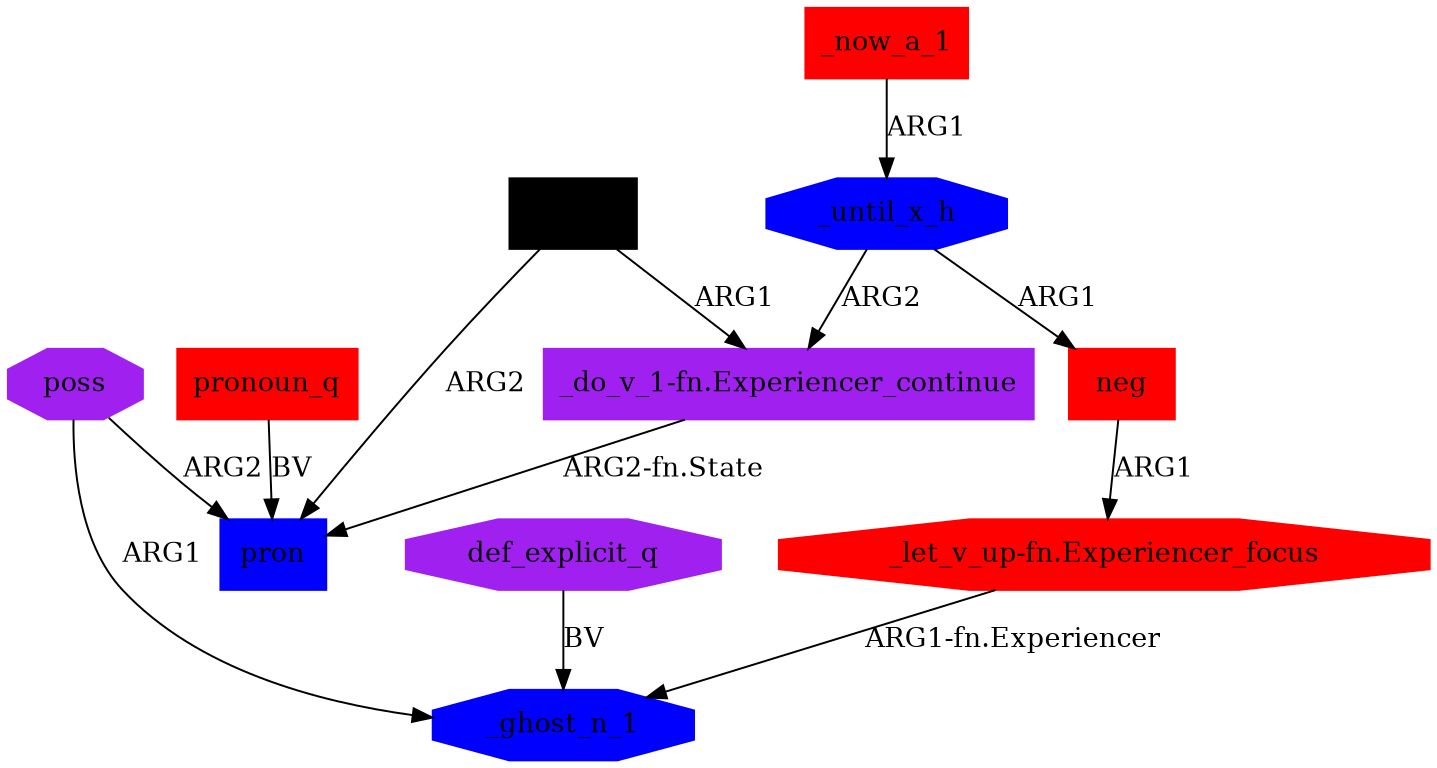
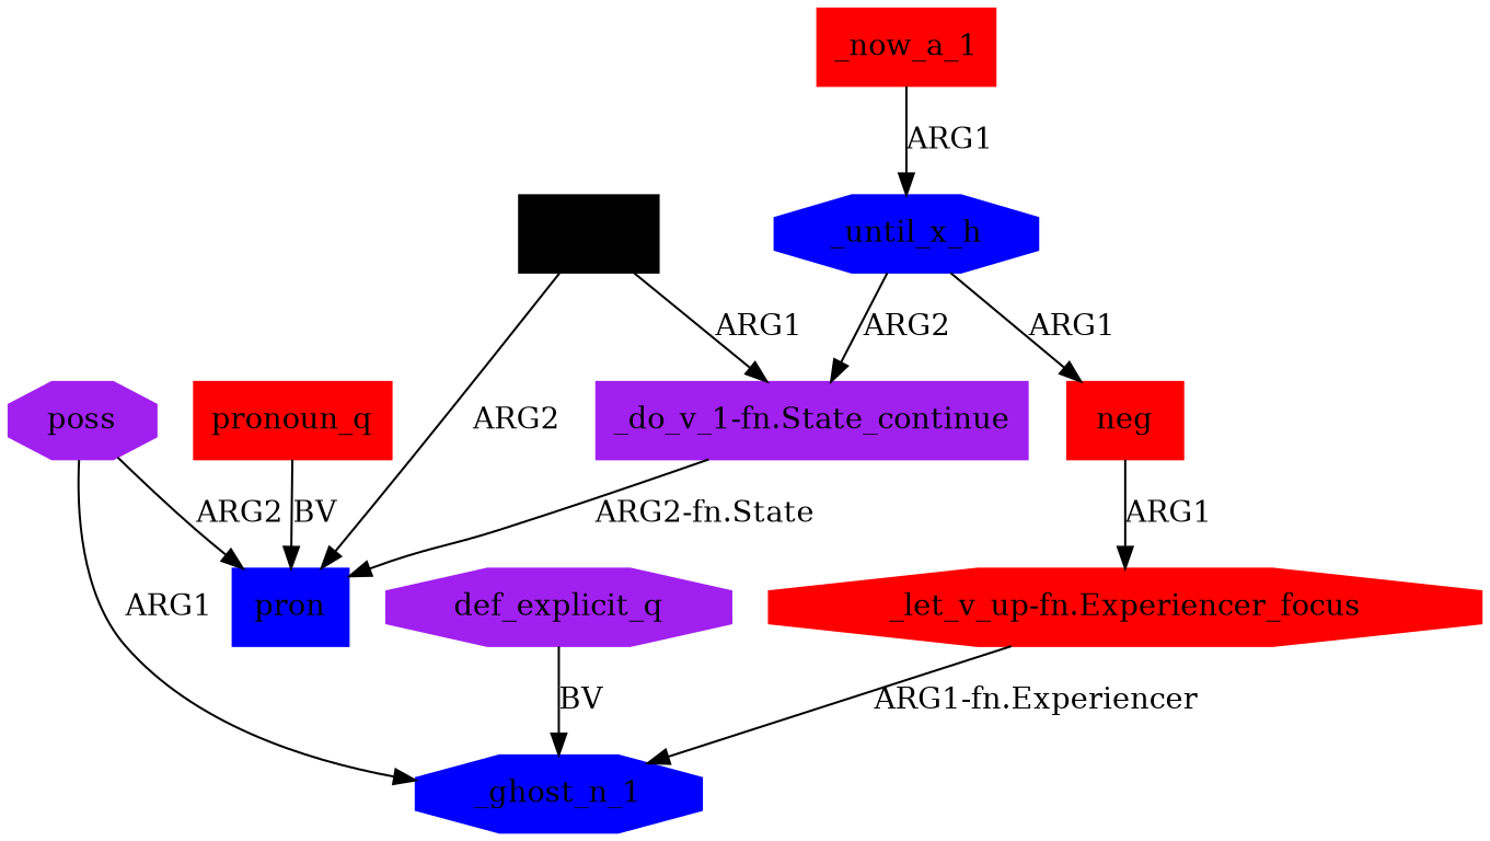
  digraph {
    node [shape=box style=filled color=red]
    poss [shape=octagon color=purple]
    _ghost_n_1 [shape=octagon color=blue]
    pron [color=blue]
    _until_x_h [shape=octagon color=blue]
-   "_do_v_1-fn.State_continue" [color=purple label="_do_v_1-fn.Experiencer_continue"]
+   "_do_v_1-fn.State_continue" [color=purple]
    neg
    def_explicit_q [shape=octagon color=purple]
    "_let_v_up-fn.Experiencer_focus" [shape=octagon]
    pronoun_q
    parg_d [color=black]
    _now_a_1
    poss -> _ghost_n_1 [label=ARG1]
    poss -> pron [label=ARG2]
    _until_x_h -> "_do_v_1-fn.State_continue" [label=ARG2]
    _until_x_h -> neg [label=ARG1]
    "_do_v_1-fn.State_continue" -> pron [label="ARG2-fn.State"]
    neg -> "_let_v_up-fn.Experiencer_focus" [label=ARG1]
    def_explicit_q -> _ghost_n_1 [label=BV]
    "_let_v_up-fn.Experiencer_focus" -> _ghost_n_1 [label="ARG1-fn.Experiencer"]
    pronoun_q -> pron [label=BV]
    parg_d -> pron [label=ARG2]
    parg_d -> "_do_v_1-fn.State_continue" [label=ARG1]
    _now_a_1 -> _until_x_h [label=ARG1]
  }
